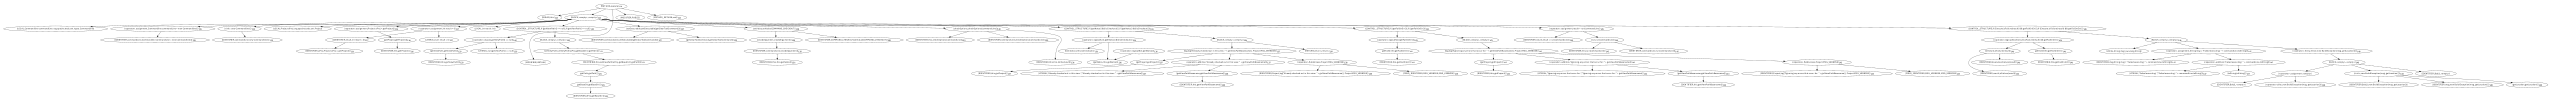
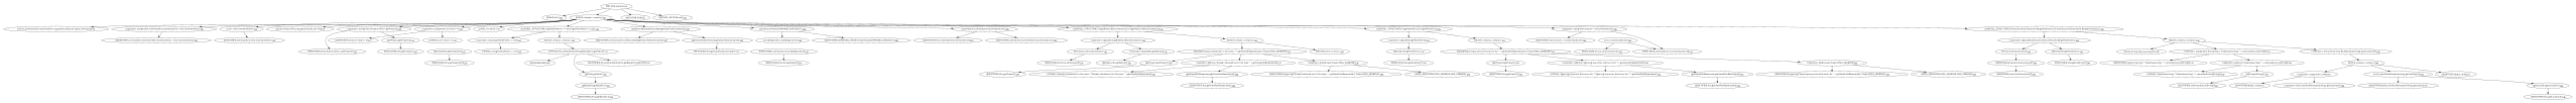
  digraph {
    fontname="IBM Plex Sans"
    node [fontname="IBM Plex Sans"]
    edge [fontname="IBM Plex Sans"]
    n1 [label=<(METHOD,execute)<SUB>114</SUB>>]
    n2 [label=<(PARAM,this)<SUB>114</SUB>>]
    n3 [label=<(BLOCK,&lt;empty&gt;,&lt;empty&gt;)<SUB>114</SUB>>]
    n4 [label=<(MODIFIER,PUBLIC)>]
    n5 [label=<(MODIFIER,VIRTUAL)>]
    n6 [label=<(METHOD_RETURN,void)<SUB>114</SUB>>]
    n7 [label=<(LOCAL,Commandline commandLine: org.apache.tools.ant.types.Commandline)>]
    n8 [label=<(&lt;operator&gt;.assignment,Commandline commandLine = new Commandline())<SUB>115</SUB>>]
    n9 [label=<(&lt;init&gt;,new Commandline())<SUB>115</SUB>>]
    n10 [label=<(LOCAL,Project aProj: org.apache.tools.ant.Project)>]
    n11 [label=<(&lt;operator&gt;.assignment,Project aProj = getProject())<SUB>116</SUB>>]
    n12 [label=<(LOCAL,int result: int)>]
    n13 [label=<(&lt;operator&gt;.assignment,int result = 0)<SUB>117</SUB>>]
    n14 [label=<(CONTROL_STRUCTURE,if (getViewPath() == null),if (getViewPath() == null))<SUB>120</SUB>>]
    n15 [label=<(setExecutable,setExecutable(getClearToolCommand()))<SUB>127</SUB>>]
    n16 [label=<(setValue,setValue(COMMAND_CHECKOUT))<SUB>128</SUB>>]
    n17 [label=<(checkOptions,checkOptions(commandLine))<SUB>130</SUB>>]
    n18 [label=<(CONTROL_STRUCTURE,if (!getNotco() &amp;&amp; lsCheckout()),if (!getNotco() &amp;&amp; lsCheckout()))<SUB>136</SUB>>]
    n19 [label=<(CONTROL_STRUCTURE,if (!getFailOnErr()),if (!getFailOnErr()))<SUB>141</SUB>>]
    n20 [label=<(&lt;operator&gt;.assignment,result = run(commandLine))<SUB>145</SUB>>]
    n21 [label=<(CONTROL_STRUCTURE,if (Execute.isFailure(result) &amp;&amp; getFailOnErr()),if (Execute.isFailure(result) &amp;&amp; getFailOnErr()))<SUB>146</SUB>>]
    n22 [label=<(IDENTIFIER,commandLine,Commandline commandLine = new Commandline())<SUB>115</SUB>>]
    n23 [label=<(IDENTIFIER,commandLine,new Commandline())<SUB>115</SUB>>]
    n24 [label=<(IDENTIFIER,aProj,Project aProj = getProject())<SUB>116</SUB>>]
    n25 [label=<(getProject,getProject())<SUB>116</SUB>>]
    n26 [label=<(IDENTIFIER,result,int result = 0)<SUB>117</SUB>>]
    n27 [label=<(LITERAL,0,int result = 0)<SUB>117</SUB>>]
    n28 [label=<(&lt;operator&gt;.equals,getViewPath() == null)<SUB>160</SUB>>]
    n29 [label=<(BLOCK,&lt;empty&gt;,&lt;empty&gt;)<SUB>120</SUB>>]
    n30 [label=<(IDENTIFIER,commandLine,setExecutable(getClearToolCommand()))<SUB>127</SUB>>]
    n31 [label=<(getClearToolCommand,getClearToolCommand())<SUB>123</SUB>>]
    n32 [label=<(createArgument,createArgument())<SUB>128</SUB>>]
    n33 [label=<(IDENTIFIER,COMMAND_CHECKOUT,setValue(COMMAND_CHECKOUT))<SUB>128</SUB>>]
    n34 [label=<(IDENTIFIER,this,checkOptions(commandLine))<SUB>130</SUB>>]
    n35 [label=<(IDENTIFIER,commandLine,checkOptions(commandLine))<SUB>130</SUB>>]
    n36 [label=<(&lt;operator&gt;.logicalAnd,!getNotco() &amp;&amp; lsCheckout())<SUB>136</SUB>>]
    n37 [label=<(BLOCK,&lt;empty&gt;,&lt;empty&gt;)<SUB>136</SUB>>]
    n38 [label=<(&lt;operator&gt;.logicalNot,!getFailOnErr())<SUB>181</SUB>>]
    n39 [label=<(BLOCK,&lt;empty&gt;,&lt;empty&gt;)<SUB>141</SUB>>]
    n40 [label=<(IDENTIFIER,result,result = run(commandLine))<SUB>145</SUB>>]
    n41 [label=<(run,run(commandLine))<SUB>145</SUB>>]
    n42 [label=<(&lt;operator&gt;.logicalAnd,Execute.isFailure(result) &amp;&amp; getFailOnErr())<SUB>146</SUB>>]
    n43 [label=<(BLOCK,&lt;empty&gt;,&lt;empty&gt;)<SUB>146</SUB>>]
    n44 [label=<(IDENTIFIER,this,getProject())<SUB>116</SUB>>]
    n45 [label=<(getViewPath,getViewPath())<SUB>120</SUB>>]
    n46 [label=<(LITERAL,null,getViewPath() == null)<SUB>120</SUB>>]
    n47 [label=<(setViewPath,setViewPath(aProj.getBaseDir().getPath()))<SUB>121</SUB>>]
    n48 [label=<(IDENTIFIER,this,getViewPath())<SUB>120</SUB>>]
    n49 [label=<(IDENTIFIER,this,setViewPath(aProj.getBaseDir().getPath()))<SUB>121</SUB>>]
    n50 [label=<(getPath,getPath())<SUB>121</SUB>>]
    n51 [label=<(getBaseDir,getBaseDir())<SUB>121</SUB>>]
    n52 [label=<(IDENTIFIER,aProj,getBaseDir())<SUB>121</SUB>>]
+   n53 [label=<(IDENTIFIER,this,getClearToolCommand())<SUB>127</SUB>>]
    n54 [label=<(IDENTIFIER,commandLine,createArgument())<SUB>128</SUB>>]
    n55 [label=<(IDENTIFIER,this,this.getNotco())<SUB>136</SUB>>]
    n56 [label=<(&lt;operator&gt;.logicalNot,!getNotco())<SUB>136</SUB>>]
    n57 [label=<(lsCheckout,this.lsCheckout())<SUB>136</SUB>>]
    n58 [label=<(log,log(&quot;Already checked out in this view: &quot; + getViewPathBasename(), Project.MSG_VERBOSE))<SUB>137</SUB>>]
    n59 [label=<(RETURN,return;,return;)<SUB>139</SUB>>]
    n60 [label=<(getNotco,this.getNotco())<SUB>136</SUB>>]
    n61 [label=<(IDENTIFIER,this,this.lsCheckout())<SUB>136</SUB>>]
    n62 [label=<(getProject,getProject())<SUB>137</SUB>>]
    n63 [label=<(&lt;operator&gt;.addition,&quot;Already checked out in this view: &quot; + getViewPathBasename())<SUB>137</SUB>>]
    n64 [label=<(&lt;operator&gt;.fieldAccess,Project.MSG_VERBOSE)<SUB>138</SUB>>]
    n65 [label=<(IDENTIFIER,this,getProject())<SUB>137</SUB>>]
    n66 [label=<(LITERAL,&quot;Already checked out in this view: &quot;,&quot;Already checked out in this view: &quot; + getViewPathBasename())<SUB>137</SUB>>]
    n67 [label=<(getViewPathBasename,getViewPathBasename())<SUB>138</SUB>>]
    n68 [label=<(IDENTIFIER,Project,log(&quot;Already checked out in this view: &quot; + getViewPathBasename(), Project.MSG_VERBOSE))<SUB>138</SUB>>]
    n69 [label=<(FIELD_IDENTIFIER,MSG_VERBOSE,MSG_VERBOSE)<SUB>138</SUB>>]
    n70 [label=<(IDENTIFIER,this,getViewPathBasename())<SUB>138</SUB>>]
    n71 [label=<(getFailOnErr,getFailOnErr())<SUB>141</SUB>>]
    n72 [label=<(log,log(&quot;Ignoring any errors that occur for: &quot; + getViewPathBasename(), Project.MSG_VERBOSE))<SUB>142</SUB>>]
    n73 [label=<(IDENTIFIER,this,getFailOnErr())<SUB>141</SUB>>]
    n74 [label=<(getProject,getProject())<SUB>142</SUB>>]
    n75 [label=<(&lt;operator&gt;.addition,&quot;Ignoring any errors that occur for: &quot; + getViewPathBasename())<SUB>142</SUB>>]
    n76 [label=<(&lt;operator&gt;.fieldAccess,Project.MSG_VERBOSE)<SUB>143</SUB>>]
    n77 [label=<(IDENTIFIER,this,getProject())<SUB>142</SUB>>]
    n78 [label=<(LITERAL,&quot;Ignoring any errors that occur for: &quot;,&quot;Ignoring any errors that occur for: &quot; + getViewPathBasename())<SUB>142</SUB>>]
    n79 [label=<(getViewPathBasename,getViewPathBasename())<SUB>143</SUB>>]
    n80 [label=<(IDENTIFIER,Project,log(&quot;Ignoring any errors that occur for: &quot; + getViewPathBasename(), Project.MSG_VERBOSE))<SUB>143</SUB>>]
    n81 [label=<(FIELD_IDENTIFIER,MSG_VERBOSE,MSG_VERBOSE)<SUB>143</SUB>>]
    n82 [label=<(IDENTIFIER,this,getViewPathBasename())<SUB>143</SUB>>]
    n83 [label=<(IDENTIFIER,this,run(commandLine))<SUB>145</SUB>>]
    n84 [label=<(IDENTIFIER,commandLine,run(commandLine))<SUB>145</SUB>>]
    n85 [label=<(isFailure,isFailure(result))<SUB>146</SUB>>]
    n86 [label=<(getFailOnErr,getFailOnErr())<SUB>146</SUB>>]
    n87 [label=<(LOCAL,String msg: java.lang.String)>]
    n88 [label=<(&lt;operator&gt;.assignment,String msg = &quot;Failed executing: &quot; + commandLine.toString())<SUB>147</SUB>>]
    n89 [label=<(&lt;operator&gt;.throw,throw new BuildException(msg, getLocation());)<SUB>148</SUB>>]
    n90 [label=<(IDENTIFIER,Execute,isFailure(result))<SUB>146</SUB>>]
    n91 [label=<(IDENTIFIER,result,isFailure(result))<SUB>146</SUB>>]
    n92 [label=<(IDENTIFIER,this,getFailOnErr())<SUB>146</SUB>>]
    n93 [label=<(IDENTIFIER,msg,String msg = &quot;Failed executing: &quot; + commandLine.toString())<SUB>147</SUB>>]
    n94 [label=<(&lt;operator&gt;.addition,&quot;Failed executing: &quot; + commandLine.toString())<SUB>147</SUB>>]
    n95 [label=<(BLOCK,&lt;empty&gt;,&lt;empty&gt;)<SUB>148</SUB>>]
    n96 [label=<(LITERAL,&quot;Failed executing: &quot;,&quot;Failed executing: &quot; + commandLine.toString())<SUB>147</SUB>>]
    n97 [label=<(toString,toString())<SUB>147</SUB>>]
+   n98 [label=<(IDENTIFIER,commandLine,toString())<SUB>147</SUB>>]
    n99 [label=<(&lt;operator&gt;.assignment,&lt;empty&gt;)>]
    n100 [label=<(&lt;init&gt;,new BuildException(msg, getLocation()))<SUB>148</SUB>>]
    n101 [label=<(IDENTIFIER,$obj1,&lt;empty&gt;)>]
    n102 [label=<(IDENTIFIER,$obj1,&lt;empty&gt;)>]
    n103 [label=<(&lt;operator&gt;.alloc,new BuildException(msg, getLocation()))<SUB>148</SUB>>]
    n104 [label=<(IDENTIFIER,$obj1,new BuildException(msg, getLocation()))>]
-   n105 [label=<(IDENTIFIER,msg,new BuildException(msg, getLocation()))<SUB>148</SUB>>]
    n106 [label=<(getLocation,getLocation())<SUB>148</SUB>>]
+   n107 [label=<(IDENTIFIER,this,getLocation())<SUB>148</SUB>>]
    n1 -> n2
    n1 -> n3
    n1 -> n4
-   n1 -> n5
+   n47 -> n5
    n1 -> n6
    n3 -> n7
    n3 -> n8
    n3 -> n9
    n3 -> n10
    n3 -> n11
    n3 -> n12
    n3 -> n13
    n3 -> n14
    n3 -> n15
    n3 -> n16
    n3 -> n17
    n3 -> n18
    n3 -> n19
    n3 -> n20
    n3 -> n21
    n8 -> n22
    n9 -> n23
-   n26 -> n24
+   n11 -> n24
    n11 -> n25
    n13 -> n26
    n13 -> n27
    n14 -> n28
    n14 -> n29
    n15 -> n30
    n15 -> n31
    n16 -> n32
    n16 -> n33
    n17 -> n34
    n17 -> n35
    n18 -> n36
    n18 -> n37
    n19 -> n38
    n19 -> n39
    n20 -> n40
-   n20 -> n41
+   n20 -> n84
    n21 -> n42
    n21 -> n43
    n25 -> n44
-   n28 -> n45
    n28 -> n46
    n29 -> n47
-   n32 -> n54
-   n36 -> n60
+   n31 -> n53
+   n36 -> n56
    n36 -> n57
    n37 -> n58
    n37 -> n59
    n38 -> n71
    n39 -> n72
    n41 -> n83
    n41 -> n84
    n42 -> n85
    n42 -> n86
    n43 -> n87
    n43 -> n88
    n43 -> n89
    n45 -> n48
    n47 -> n49
-   n49 -> n50
+   n47 -> n50
    n50 -> n51
    n51 -> n52
    n54 -> n55
    n56 -> n60
-   n17 -> n61
+   n57 -> n61
    n58 -> n62
    n58 -> n63
    n58 -> n64
    n62 -> n65
    n63 -> n66
    n63 -> n67
    n64 -> n68
    n64 -> n69
    n67 -> n70
    n71 -> n73
    n72 -> n74
    n72 -> n75
    n72 -> n76
    n74 -> n77
    n75 -> n78
    n75 -> n79
    n76 -> n80
    n76 -> n81
    n79 -> n82
    n85 -> n90
-   n85 -> n91
+   n90 -> n91
    n86 -> n92
    n88 -> n93
    n88 -> n94
    n89 -> n95
    n94 -> n96
    n94 -> n97
    n95 -> n99
    n95 -> n100
    n95 -> n101
+   n97 -> n98
    n99 -> n102
    n99 -> n103
    n100 -> n104
-   n100 -> n105
    n100 -> n106
+   n106 -> n107
  }
